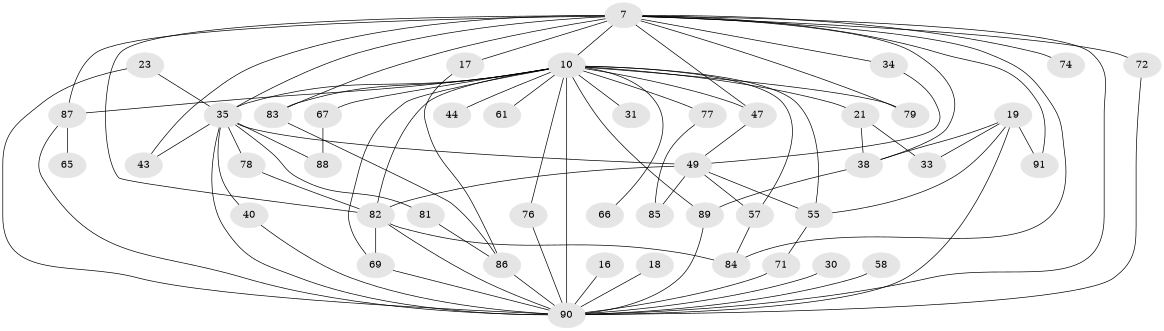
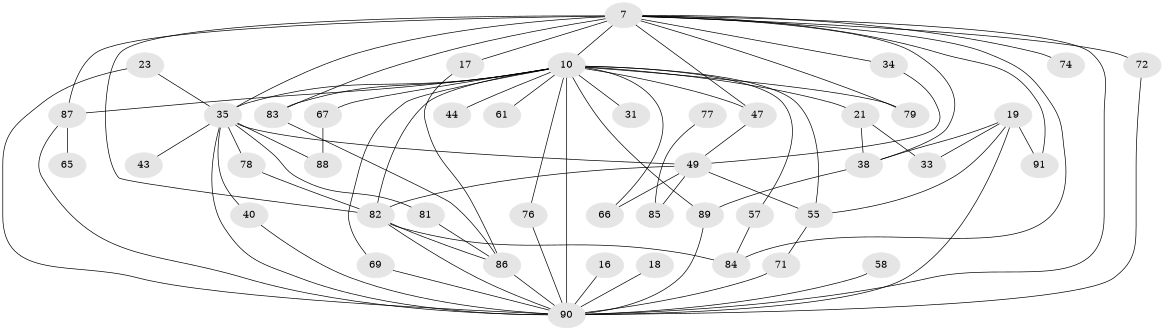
  graph {
    node [color=gray90 style=filled]
    7 [super="+1"]
    10 [super="+8+9"]
    17
    34
    35 [super="+6"]
    38 [super="+36"]
    43
    47 [super="+13"]
    72
    74
    79
    82 [super="+50+11+45+46+53+32"]
    83 [super="+60"]
    84 [super="+51+52"]
    87 [super="+68+73"]
    90 [super="+56+4+75+80"]
    91
    21
    31
    44
    55 [super="+28"]
    57
    61
    66
    67
    69
    76
    77
    89 [super="+48"]
    86 [super="+15+41"]
    49 [super="+27"]
    40
    78
    81
    88
    65
    33
    71 [super="+54"]
    85
    16
    18
    19
    23
-   30
    58
    7 -- 10 [weight=8]
    7 -- 17
    7 -- 34
    7 -- 35 [weight=4]
    7 -- 38
-   7 -- 43
    7 -- 47 [weight=2]
    7 -- 72
    7 -- 74 [weight=2]
    7 -- 79
    7 -- 82
    7 -- 83
    7 -- 84 [weight=2]
    7 -- 87 [weight=2]
    7 -- 90 [weight=7]
    7 -- 91
    10 -- 35 [weight=9]
    10 -- 47
    10 -- 79
    10 -- 82 [weight=4]
    10 -- 83
    10 -- 87
    10 -- 90 [weight=13]
    10 -- 21 [weight=2]
    10 -- 31 [weight=2]
    10 -- 44 [weight=2]
    10 -- 55
    10 -- 57
    10 -- 61 [weight=2]
    10 -- 66
    10 -- 67 [weight=2]
    10 -- 69
    10 -- 76
-   10 -- 77 [weight=2]
    10 -- 89 [weight=3]
    17 -- 86
    34 -- 49
    35 -- 43
    35 -- 90 [weight=7]
    35 -- 49 [weight=2]
    35 -- 40
    35 -- 78
    35 -- 81
    35 -- 88
    38 -- 89
    47 -- 49
    72 -- 90
    82 -- 84 [weight=2]
    82 -- 90
-   82 -- 69
+   82 -- 86
    83 -- 86
    87 -- 90 [weight=2]
    87 -- 65 [weight=2]
    21 -- 38
    21 -- 33
    55 -- 71
    57 -- 84
    67 -- 88
    69 -- 90
    76 -- 90
    77 -- 85
    89 -- 90 [weight=2]
    86 -- 90 [weight=9]
    49 -- 82
    49 -- 55
-   49 -- 57
+   49 -- 66
    49 -- 85
    40 -- 90
    78 -- 82
    81 -- 86
    71 -- 90 [weight=2]
    16 -- 90 [weight=2]
    18 -- 90 [weight=2]
    19 -- 38
    19 -- 90 [weight=2]
    19 -- 91
    19 -- 55
    19 -- 33
    23 -- 35
    23 -- 90
-   30 -- 90
    58 -- 90 [weight=2]
  }
